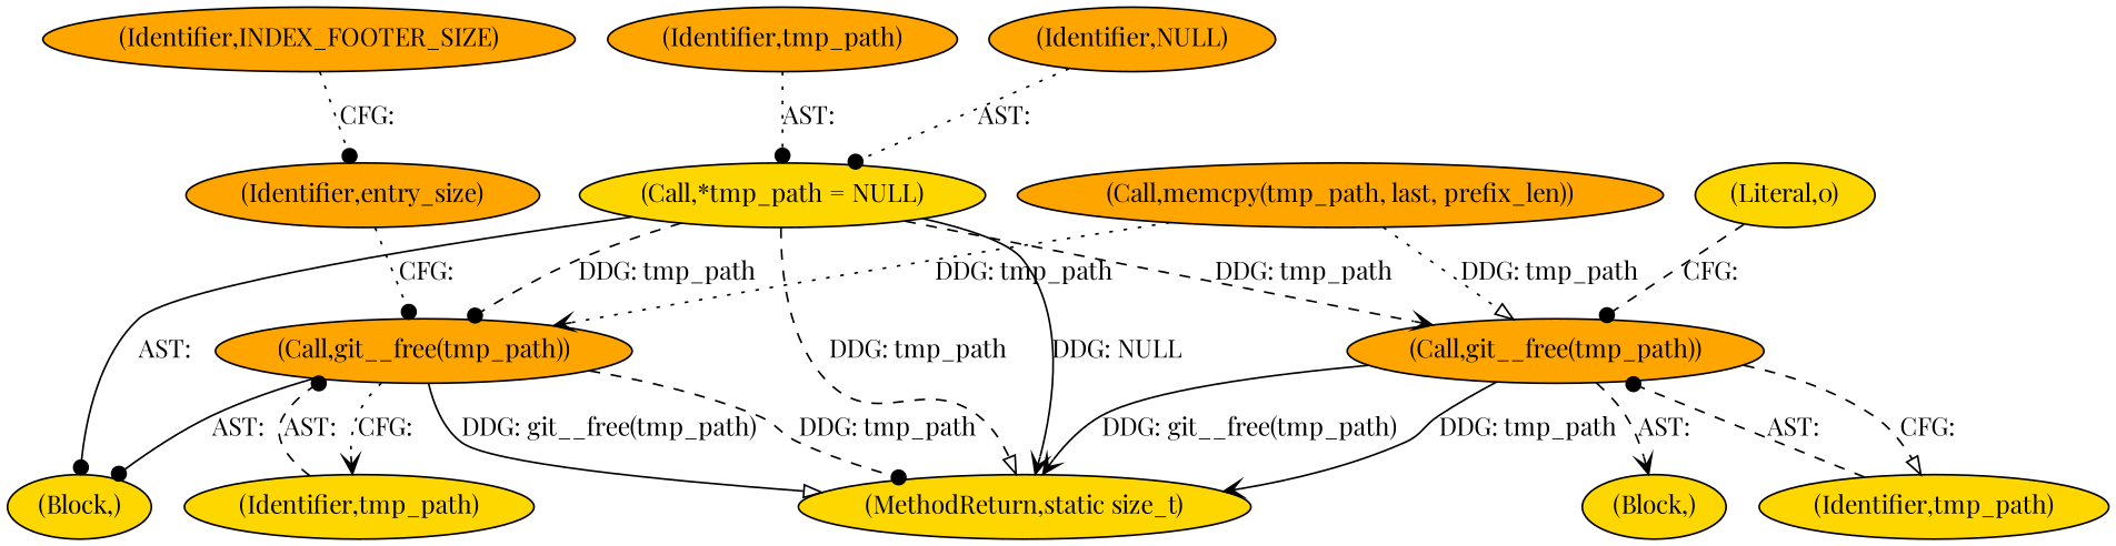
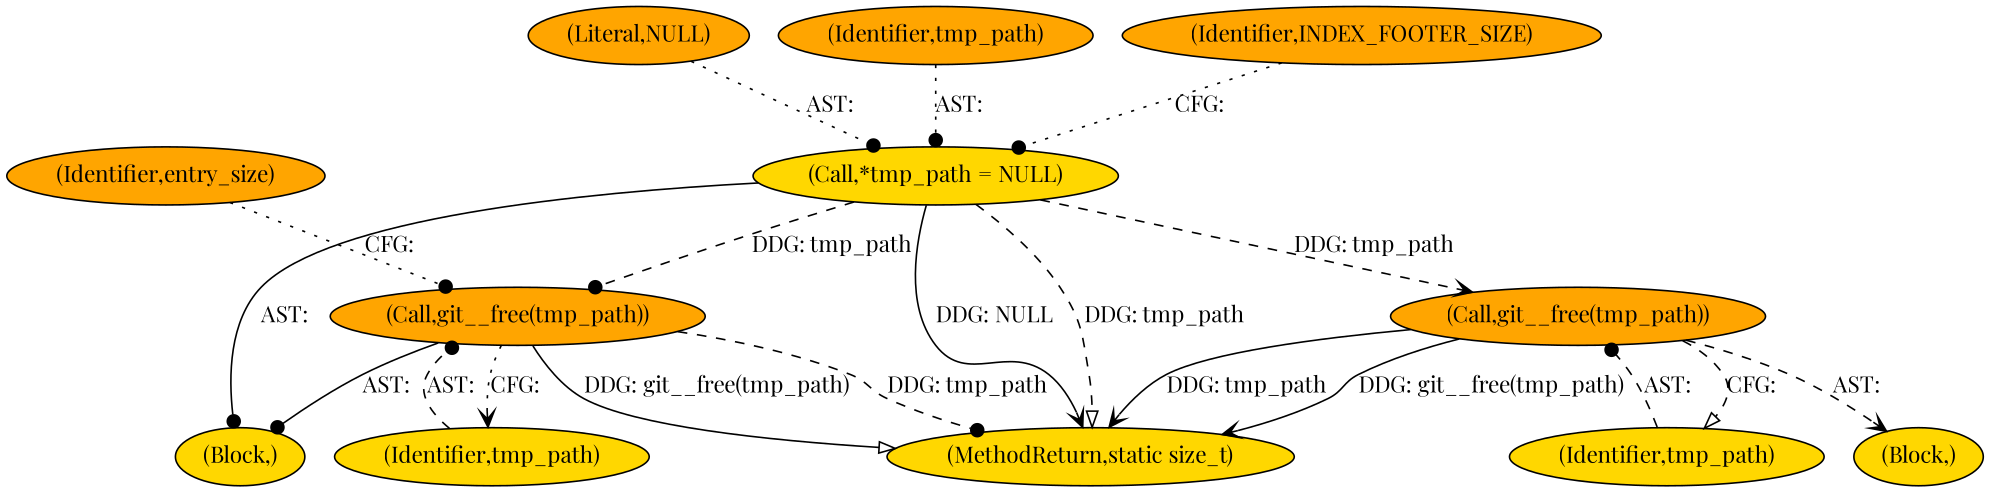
  digraph {
    fontname="Playfair Display"
    node [fillcolor=gold fontname="Playfair Display" style=filled]
    edge [arrowhead=dot fontname="Playfair Display" style=dashed]
    n1 [label="(Call,*tmp_path = NULL)"]
    n2 [fillcolor=orange label="(Call,git__free(tmp_path))"]
    n3 [fillcolor=orange label="(Call,git__free(tmp_path))"]
    n4 [label="(Block,)"]
    n5 [label="(MethodReturn,static size_t)"]
    n6 [label="(Identifier,tmp_path)"]
    n7 [label="(Block,)"]
    n8 [label="(Identifier,tmp_path)"]
-   n9 [fillcolor=orange label="(Identifier,NULL)"]
-   n10 [label="(Literal,0)"]
-   n11 [fillcolor=orange label="(Call,memcpy(tmp_path, last, prefix_len))"]
+   n9 [fillcolor=orange label="(Literal,NULL)"]
    n12 [fillcolor=orange label="(Identifier,tmp_path)"]
    n13 [fillcolor=orange label="(Identifier,entry_size)"]
    n14 [fillcolor=orange label="(Identifier,INDEX_FOOTER_SIZE)"]
    n1 -> n2 [arrowhead=vee label="DDG: tmp_path"]
    n1 -> n3 [label="DDG: tmp_path"]
    n1 -> n4 [label="AST: " style=solid]
    n1 -> n5 [arrowhead=onormal label="DDG: tmp_path"]
    n1 -> n5 [arrowhead=vee label="DDG: NULL" style=solid]
    n2 -> n5 [arrowhead=vee label="DDG: tmp_path" style=solid]
    n2 -> n5 [arrowhead=vee label="DDG: git__free(tmp_path)" style=solid]
    n2 -> n6 [arrowhead=onormal label="CFG: "]
    n2 -> n7 [arrowhead=vee label="AST: "]
    n3 -> n4 [label="AST: " style=solid]
    n3 -> n5 [arrowhead=onormal label="DDG: git__free(tmp_path)" style=solid]
    n3 -> n5 [label="DDG: tmp_path"]
    n3 -> n8 [arrowhead=vee label="CFG: " style=dotted]
    n6 -> n2 [label="AST: "]
    n8 -> n3 [label="AST: "]
    n9 -> n1 [label="AST: " style=dotted]
-   n10 -> n2 [label="CFG: "]
-   n11 -> n2 [arrowhead=onormal label="DDG: tmp_path" style=dotted]
-   n11 -> n3 [arrowhead=vee label="DDG: tmp_path" style=dotted]
    n12 -> n1 [label="AST: " style=dotted]
    n13 -> n3 [label="CFG: " style=dotted]
-   n14 -> n13 [label="CFG: " style=dotted]
+   n14 -> n1 [label="CFG: " style=dotted]
  }
